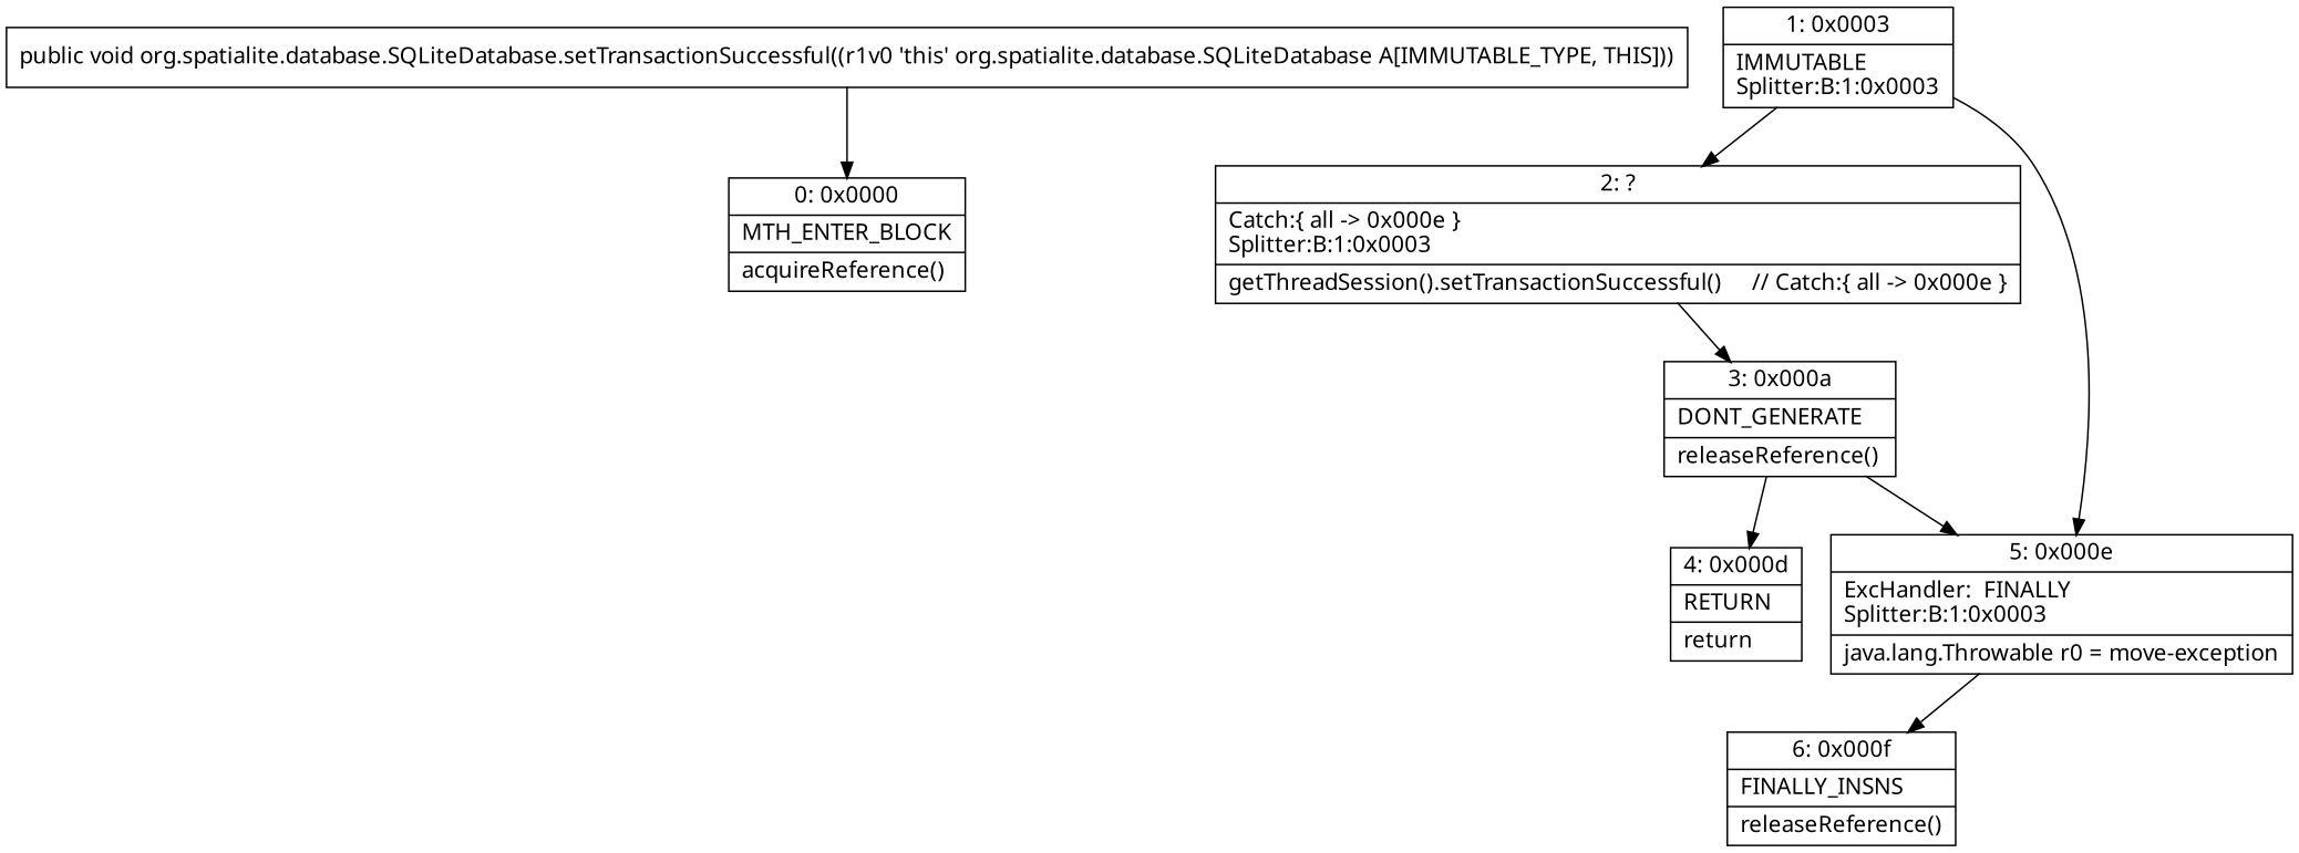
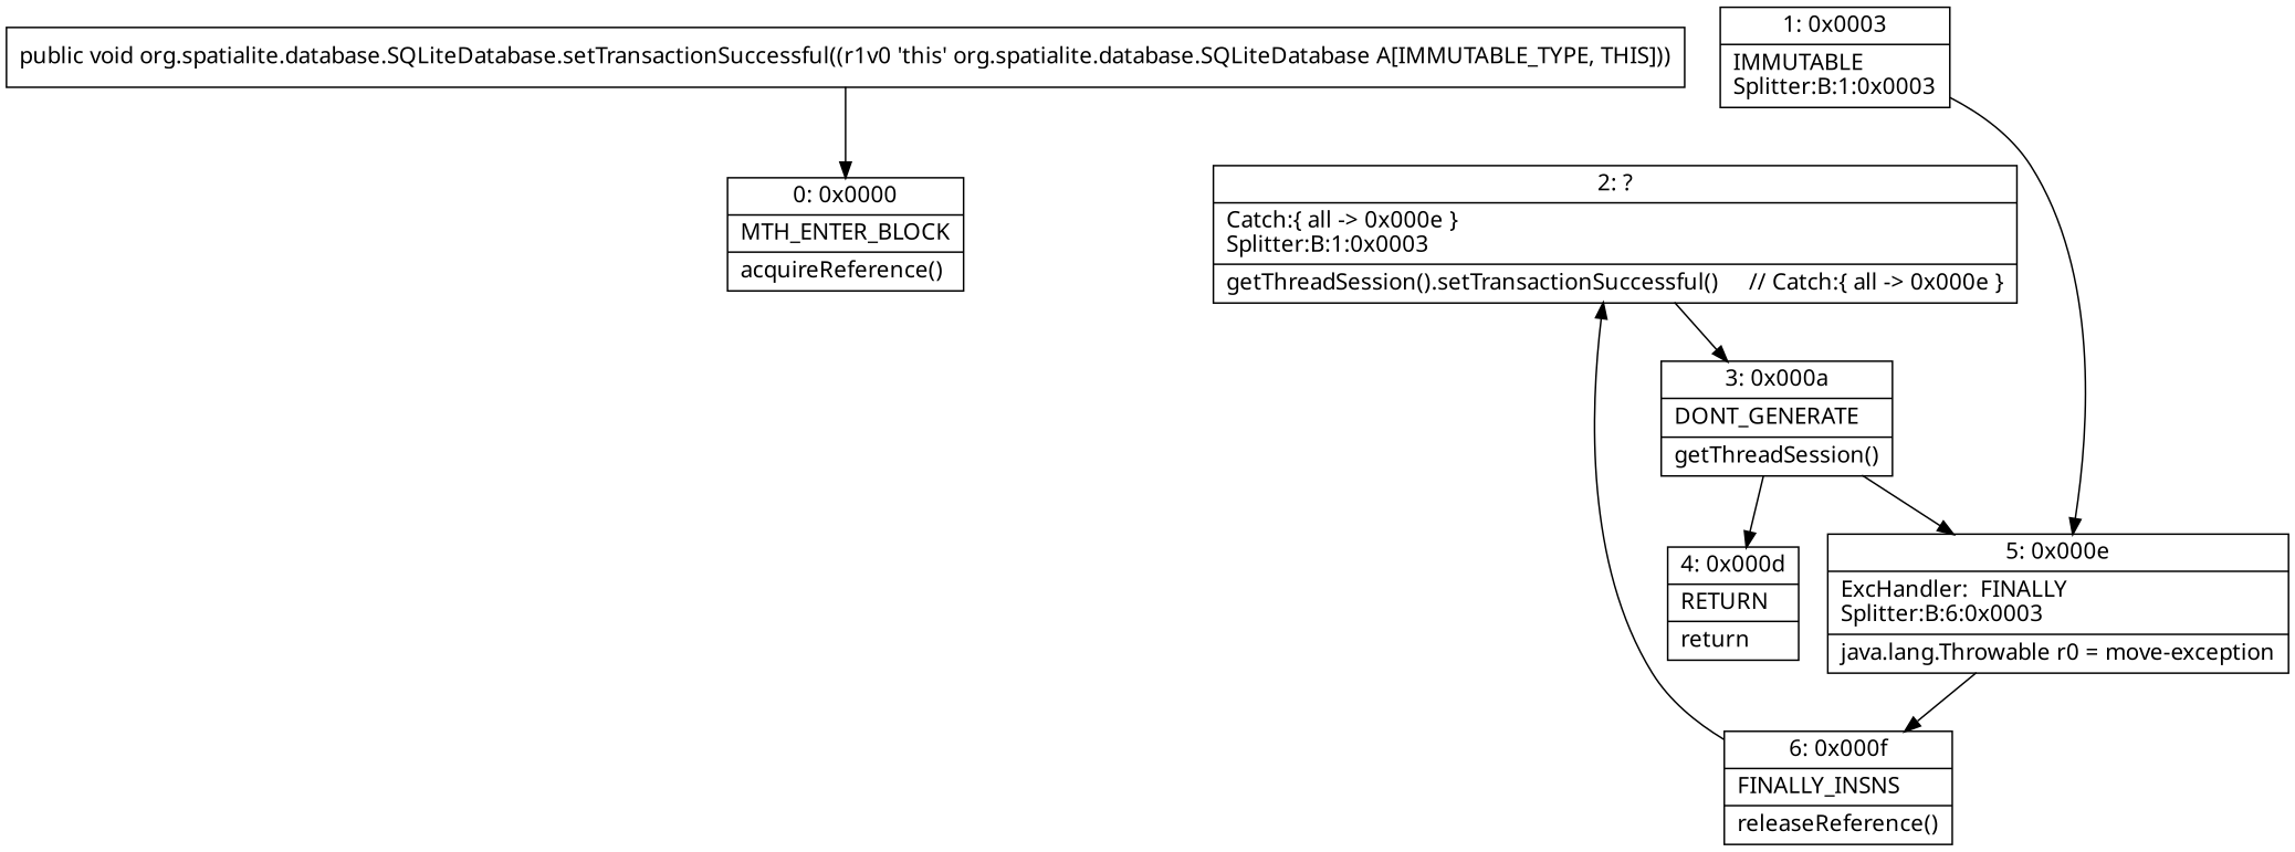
  digraph {
    fontname="Noto Sans"
    node [fontname="Noto Sans" shape=record]
    edge [fontname="Noto Sans"]
    n1 [label="{0\:\ 0x0000|MTH_ENTER_BLOCK\l|acquireReference()\l}"]
    n2 [label="{1\:\ 0x0003|IMMUTABLE\lSplitter:B:1:0x0003\l}"]
    n3 [label="{2\:\ ?|Catch:\{ all \-\> 0x000e \}\lSplitter:B:1:0x0003\l|getThreadSession().setTransactionSuccessful()     \/\/ Catch:\{ all \-\> 0x000e \}\l}"]
-   n4 [label="{5\:\ 0x000e|ExcHandler:  FINALLY\lSplitter:B:1:0x0003\l|java.lang.Throwable r0 = move\-exception\l}"]
-   n5 [label="{3\:\ 0x000a|DONT_GENERATE\l|releaseReference()\l}"]
+   n4 [label="{5\:\ 0x000e|ExcHandler:  FINALLY\lSplitter:B:6:0x0003\l|java.lang.Throwable r0 = move\-exception\l}"]
+   n5 [label="{3\:\ 0x000a|DONT_GENERATE\l|getThreadSession()\l}"]
    n6 [label="{6\:\ 0x000f|FINALLY_INSNS\l|releaseReference()\l}"]
    n7 [label="{4\:\ 0x000d|RETURN\l|return\l}"]
    n8 [label="{public void org.spatialite.database.SQLiteDatabase.setTransactionSuccessful((r1v0 'this' org.spatialite.database.SQLiteDatabase A[IMMUTABLE_TYPE, THIS])) }"]
-   n2 -> n3
+   n6 -> n3
    n2 -> n4
    n3 -> n5
    n4 -> n6
    n5 -> n4
    n5 -> n7
    n8 -> n1
  }
